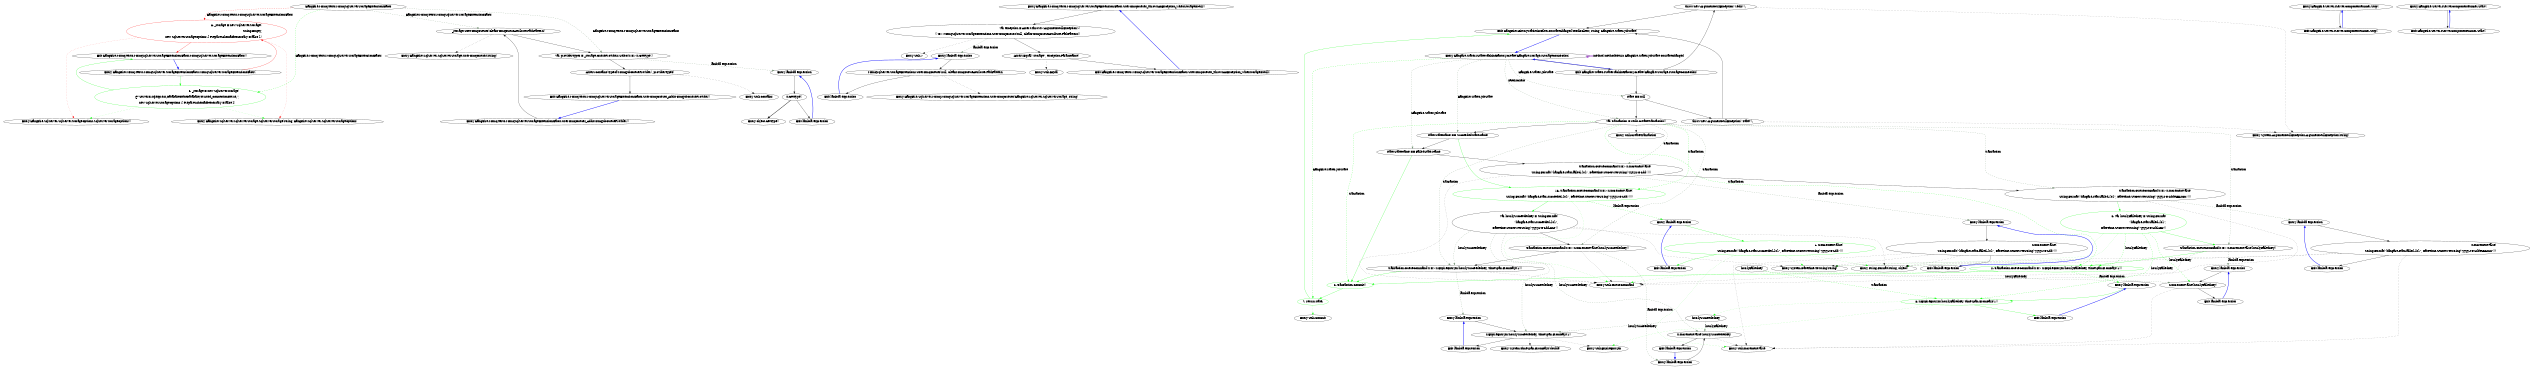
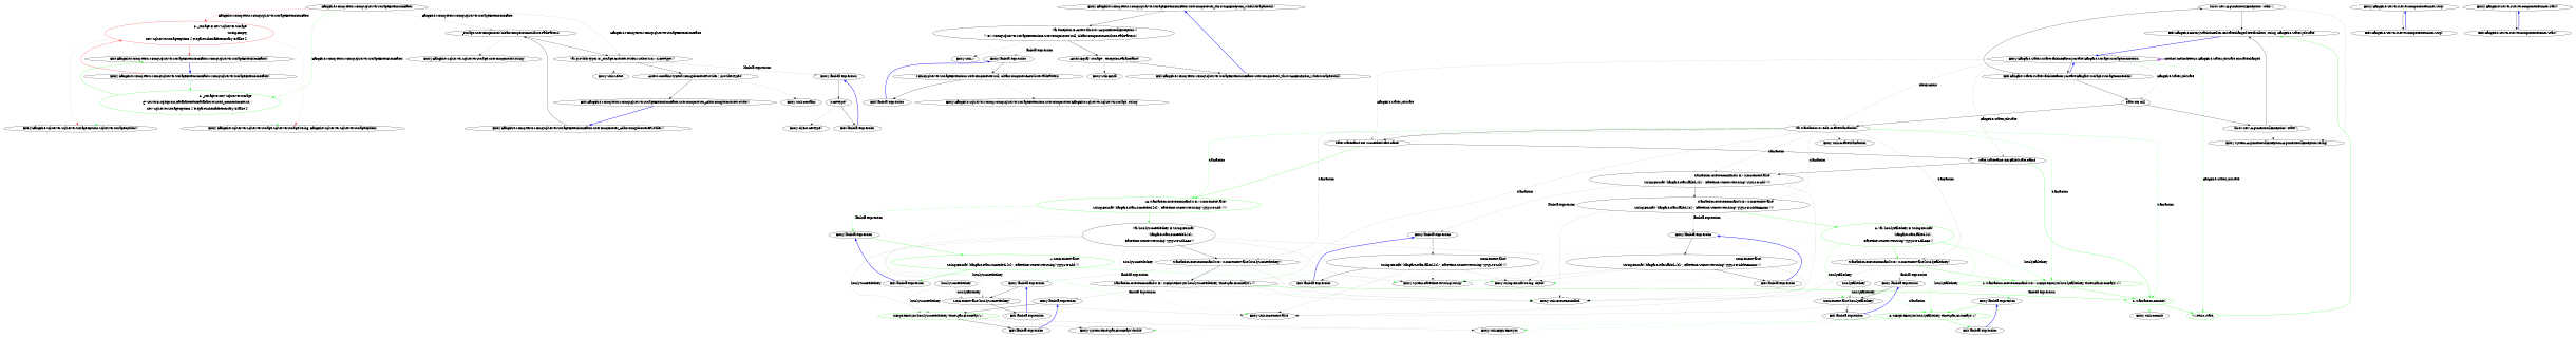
  digraph {
    node [cluster="lambda expression" file="SqlServerStorage.cs"]
    edge [style=solid]
    n1 [label="HangFire.Msmq.Tests.MsmqSqlServerStorageExtensionsFacts" cluster="" file=""]
    n2 [cluster="HangFire.Msmq.Tests.MsmqSqlServerStorageExtensionsFacts.MsmqSqlServerStorageExtensionsFacts()" color=red community=0 label="8: _storage = new SqlServerStorage(\r\n                String.Empty,\r\n                new SqlServerStorageOptions { PrepareSchemaIfNecessary = false })" span="15-17" file=""]
    n3 [cluster="HangFire.Msmq.Tests.MsmqSqlServerStorageExtensionsFacts.UseMsmqQueues_AddsMsmqJobQueueProvider()" label="_storage.UseMsmqQueues(CleanMsmqQueueAttribute.PathPattern)" span="32-32" file=""]
    n4 [cluster="HangFire.Msmq.Tests.MsmqSqlServerStorageExtensionsFacts.UseMsmqQueues_AddsMsmqJobQueueProvider()" label="var providerTypes = _storage.QueueProviders.Select(x => x.GetType())" span="34-34" file=""]
    n5 [cluster="HangFire.Msmq.Tests.MsmqSqlServerStorageExtensionsFacts.MsmqSqlServerStorageExtensionsFacts()" color=green community=0 label="8: _storage = new SqlServerStorage(\r\n                @''Server=.\sqlexpress;Database=TheDatabase;Trusted_Connection=True;'',\r\n                new SqlServerStorageOptions { PrepareSchemaIfNecessary = false })" span="15-17" file=""]
    n6 [cluster="HangFire.Msmq.Tests.MsmqSqlServerStorageExtensionsFacts.MsmqSqlServerStorageExtensionsFacts()" label="Exit HangFire.Msmq.Tests.MsmqSqlServerStorageExtensionsFacts.MsmqSqlServerStorageExtensionsFacts()" span="13-13" file=""]
    n7 [cluster="HangFire.SqlServer.SqlServerStorage.SqlServerStorage(string, HangFire.SqlServer.SqlServerStorageOptions)" label="Entry HangFire.SqlServer.SqlServerStorage.SqlServerStorage(string, HangFire.SqlServer.SqlServerStorageOptions)" span="37-37" file=""]
    n8 [cluster="HangFire.SqlServer.SqlServerStorageOptions.SqlServerStorageOptions()" label="Entry HangFire.SqlServer.SqlServerStorageOptions.SqlServerStorageOptions()" span="24-24" file=""]
    n9 [cluster="HangFire.SqlServer.SqlServerStorage.UseMsmqQueues(string)" label="Entry HangFire.SqlServer.SqlServerStorage.UseMsmqQueues(string)" span="23-23" file=""]
    n10 [cluster="HangFire.Msmq.Tests.MsmqSqlServerStorageExtensionsFacts.UseMsmqQueues_AddsMsmqJobQueueProvider()" label="Assert.Contains(typeof(MsmqJobQueueProvider), providerTypes)" span="35-35" file=""]
+   n11 [cluster="Unk.Select" label="Entry Unk.Select" file=""]
    n12 [label="Entry lambda expression" span="34-34" file=""]
    n13 [cluster="HangFire.Msmq.Tests.MsmqSqlServerStorageExtensionsFacts.MsmqSqlServerStorageExtensionsFacts()" label="Entry HangFire.Msmq.Tests.MsmqSqlServerStorageExtensionsFacts.MsmqSqlServerStorageExtensionsFacts()" span="13-13" file=""]
    n14 [cluster="HangFire.Msmq.Tests.MsmqSqlServerStorageExtensionsFacts.UseMsmqQueues_ThrowsAnException_WhenStorageIsNull()" label="Entry HangFire.Msmq.Tests.MsmqSqlServerStorageExtensionsFacts.UseMsmqQueues_ThrowsAnException_WhenStorageIsNull()" span="21-21" file=""]
    n15 [cluster="HangFire.Msmq.Tests.MsmqSqlServerStorageExtensionsFacts.UseMsmqQueues_ThrowsAnException_WhenStorageIsNull()" label="var exception = Assert.Throws<ArgumentNullException>(\r\n                () => MsmqSqlServerStorageExtensions.UseMsmqQueues(null, CleanMsmqQueueAttribute.PathPattern))" span="23-24" file=""]
    n16 [cluster="HangFire.Msmq.Tests.MsmqSqlServerStorageExtensionsFacts.UseMsmqQueues_ThrowsAnException_WhenStorageIsNull()" label="Assert.Equal(''storage'', exception.ParamName)" span="26-26" file=""]
    n17 [cluster="Unk.>" label="Entry Unk.>" file=""]
    n18 [label="Entry lambda expression" span="24-24" file=""]
    n19 [cluster="HangFire.Msmq.Tests.MsmqSqlServerStorageExtensionsFacts.UseMsmqQueues_ThrowsAnException_WhenStorageIsNull()" label="Exit HangFire.Msmq.Tests.MsmqSqlServerStorageExtensionsFacts.UseMsmqQueues_ThrowsAnException_WhenStorageIsNull()" span="21-21" file=""]
    n20 [cluster="Unk.Equal" label="Entry Unk.Equal" file=""]
    n21 [label="MsmqSqlServerStorageExtensions.UseMsmqQueues(null, CleanMsmqQueueAttribute.PathPattern)" span="24-24" file=""]
    n22 [label="Exit lambda expression" span="24-24" file=""]
    n23 [cluster="HangFire.SqlServer.Msmq.MsmqSqlServerStorageExtensions.UseMsmqQueues(HangFire.SqlServer.SqlServerStorage, string)" label="Entry HangFire.SqlServer.Msmq.MsmqSqlServerStorageExtensions.UseMsmqQueues(HangFire.SqlServer.SqlServerStorage, string)" span="23-23" file=""]
    n24 [cluster="HangFire.Msmq.Tests.MsmqSqlServerStorageExtensionsFacts.UseMsmqQueues_AddsMsmqJobQueueProvider()" label="Entry HangFire.Msmq.Tests.MsmqSqlServerStorageExtensionsFacts.UseMsmqQueues_AddsMsmqJobQueueProvider()" span="30-30" file=""]
    n25 [cluster="HangFire.Msmq.Tests.MsmqSqlServerStorageExtensionsFacts.UseMsmqQueues_AddsMsmqJobQueueProvider()" label="Exit HangFire.Msmq.Tests.MsmqSqlServerStorageExtensionsFacts.UseMsmqQueues_AddsMsmqJobQueueProvider()" span="30-30" file=""]
    n26 [cluster="Unk.Contains" label="Entry Unk.Contains" file=""]
    n27 [label="x.GetType()" span="34-34" file=""]
    n28 [label="Exit lambda expression" span="34-34" file=""]
    n29 [cluster="object.GetType()" label="Entry object.GetType()" span="0-0" file=""]
    n30 [cluster="System.ArgumentNullException.ArgumentNullException(string)" label="Entry System.ArgumentNullException.ArgumentNullException(string)" span="0-0"]
    n31 [cluster="Unk.IncrementValue" label="Entry Unk.IncrementValue"]
    n32 [cluster="Unk.Commit" label="Entry Unk.Commit"]
    n33 [cluster="System.DateTime.ToString(string)" label="Entry System.DateTime.ToString(string)" span="0-0"]
    n34 [cluster="string.Format(string, object)" label="Entry string.Format(string, object)" span="0-0"]
    n35 [cluster="HangFire.HistoryStatisticsFilter.OnStateChanged(IRedisClient, string, HangFire.States.JobState)" label="transaction.QueueCommand(x => x.ExpireEntryIn(hourlySucceededKey, TimeSpan.FromDays(1)))" span="24-24"]
    n36 [cluster="HangFire.HistoryStatisticsFilter.OnStateChanged(IRedisClient, string, HangFire.States.JobState)" color=green community=0 label="2: transaction.Commit()" span="41-41"]
    n37 [cluster="Unk.QueueCommand" label="Entry Unk.QueueCommand"]
    n38 [label="Entry lambda expression" span="24-24"]
    n39 [cluster="HangFire.HistoryStatisticsFilter.OnStateChanged(IRedisClient, string, HangFire.States.JobState)" color=green community=0 label="7: return state;" span="44-44"]
-   n40 [label="x.ExpireEntryIn(hourlySucceededKey, TimeSpan.FromDays(1))" span="24-24"]
+   n40 [label="x.ExpireEntryIn(hourlySucceededKey, TimeSpan.FromDays(1))" span="24-24" color=green]
    n41 [cluster="HangFire.HistoryStatisticsFilter.OnStateChanged(IRedisClient, string, HangFire.States.JobState)" label="Exit HangFire.HistoryStatisticsFilter.OnStateChanged(IRedisClient, string, HangFire.States.JobState)" span="8-8"]
    n42 [cluster="Hangfire.States.IStateMachineFactory.Create(Hangfire.Storage.IStorageConnection)" label="Entry Hangfire.States.IStateMachineFactory.Create(Hangfire.Storage.IStorageConnection)" span="22-22"]
    n43 [cluster="HangFire.HistoryStatisticsFilter.OnStateChanged(IRedisClient, string, HangFire.States.JobState)" label="var transaction = redis.CreateTransaction()" span="13-13"]
    n44 [cluster="HangFire.HistoryStatisticsFilter.OnStateChanged(IRedisClient, string, HangFire.States.JobState)" label="state.StateName == SucceededState.Name" span="15-15"]
    n45 [cluster="HangFire.HistoryStatisticsFilter.OnStateChanged(IRedisClient, string, HangFire.States.JobState)" label="state.StateName == FailedState.Name" span="26-26"]
    n46 [cluster="Hangfire.States.IStateMachineFactory.Create(Hangfire.Storage.IStorageConnection)" label="Exit Hangfire.States.IStateMachineFactory.Create(Hangfire.Storage.IStorageConnection)" span="22-22"]
    n47 [cluster="HangFire.HistoryStatisticsFilter.OnStateChanged(IRedisClient, string, HangFire.States.JobState)" label="state == null" span="11-11"]
    n48 [cluster="HangFire.HistoryStatisticsFilter.OnStateChanged(IRedisClient, string, HangFire.States.JobState)" color=green community=0 label="16: transaction.QueueCommand(x => x.IncrementValue(\r\n                        String.Format(''hangfire:stats:succeeded:{0}'', DateTime.UtcNow.ToString(''yyyy-MM-dd''))))" span="17-18"]
    n49 [cluster="HangFire.HistoryStatisticsFilter.OnStateChanged(IRedisClient, string, HangFire.States.JobState)" color=green community=0 label="2: transaction.QueueCommand(x => x.ExpireEntryIn(hourlyFailedKey, TimeSpan.FromDays(1)))" span="38-38"]
    n50 [cluster="HangFire.HistoryStatisticsFilter.OnStateChanged(IRedisClient, string, HangFire.States.JobState)" label="transaction.QueueCommand(x => x.IncrementValue(hourlyFailedKey))" span="37-37"]
    n51 [cluster="HangFire.HistoryStatisticsFilter.OnStateChanged(IRedisClient, string, HangFire.States.JobState)" label="transaction.QueueCommand(x => x.IncrementValue(\r\n                        String.Format(''hangfire:stats:failed:{0}'', DateTime.UtcNow.ToString(''yyyy-MM-ddTHH-mm''))))" span="31-32"]
    n52 [cluster="HangFire.HistoryStatisticsFilter.OnStateChanged(IRedisClient, string, HangFire.States.JobState)" label="transaction.QueueCommand(x => x.IncrementValue(hourlySucceededKey))" span="23-23"]
    n53 [cluster="HangFire.HistoryStatisticsFilter.OnStateChanged(IRedisClient, string, HangFire.States.JobState)" label="transaction.QueueCommand(x => x.IncrementValue(\r\n                        String.Format(''hangfire:stats:failed:{0}'', DateTime.UtcNow.ToString(''yyyy-MM-dd''))))" span="28-29"]
    n54 [cluster="Unk.CreateTransaction" label="Entry Unk.CreateTransaction"]
    n55 [cluster="HangFire.HistoryStatisticsFilter.OnStateChanged(IRedisClient, string, HangFire.States.JobState)" label="throw new ArgumentNullException(''redis'');" span="10-10"]
    n56 [cluster="HangFire.HistoryStatisticsFilter.OnStateChanged(IRedisClient, string, HangFire.States.JobState)" label="throw new ArgumentNullException(''state'');" span="11-11"]
    n57 [cluster="HangFire.HistoryStatisticsFilter.OnStateChanged(IRedisClient, string, HangFire.States.JobState)" label="var hourlySucceededKey = String.Format(\r\n                        ''hangfire:stats:succeeded:{0}'',\r\n                        DateTime.UtcNow.ToString(''yyyy-MM-dd-HH''))" span="20-22"]
    n58 [label="Entry lambda expression" span="17-18"]
    n59 [label="x.IncrementValue(hourlySucceededKey)" span="23-23"]
    n60 [color=green community=0 label="1: x.IncrementValue(\r\n                        String.Format(''hangfire:stats:succeeded:{0}'', DateTime.UtcNow.ToString(''yyyy-MM-dd'')))" span="17-18"]
    n61 [label="Entry lambda expression" span="38-38"]
    n62 [label="Entry lambda expression" span="37-37"]
    n63 [cluster="HangFire.HistoryStatisticsFilter.OnStateChanged(IRedisClient, string, HangFire.States.JobState)" color=green community=0 label="3: var hourlyFailedKey = String.Format(\r\n                        ''hangfire:stats:failed:{0}'',\r\n                        DateTime.UtcNow.ToString(''yyyy-MM-dd-HH''))" span="34-36"]
    n64 [label="Entry lambda expression" span="31-32"]
    n65 [label="Entry lambda expression" span="23-23"]
    n66 [label="Entry lambda expression" span="28-29"]
    n67 [label="Exit lambda expression" span="23-23"]
    n68 [cluster="Unk.ExpireEntryIn" label="Entry Unk.ExpireEntryIn"]
    n69 [cluster="System.TimeSpan.FromDays(double)" label="Entry System.TimeSpan.FromDays(double)" span="0-0"]
    n70 [label="Exit lambda expression" span="24-24"]
    n71 [color=green community=0 label="8: x.ExpireEntryIn(hourlyFailedKey, TimeSpan.FromDays(1))" span="38-38"]
    n72 [label="x.IncrementValue(hourlyFailedKey)" span="37-37"]
    n73 [label="Exit lambda expression" span="37-37"]
    n74 [label="Exit lambda expression" span="38-38"]
    n75 [label="x.IncrementValue(\r\n                        String.Format(''hangfire:stats:failed:{0}'', DateTime.UtcNow.ToString(''yyyy-MM-ddTHH-mm'')))" span="31-32"]
    n76 [label="x.IncrementValue(\r\n                        String.Format(''hangfire:stats:failed:{0}'', DateTime.UtcNow.ToString(''yyyy-MM-dd'')))" span="28-29"]
    n77 [label="Exit lambda expression" span="28-29"]
    n78 [label="Exit lambda expression" span="17-18"]
    n79 [label="Exit lambda expression" span="31-32"]
    n80 [label=hourlyFailedKey cluster=""]
    n81 [label=hourlySucceededKey cluster=""]
    n82 [cluster="HangFire.Server.IServerComponentRunner.Stop()" file="StorageFacts.cs" label="Entry HangFire.Server.IServerComponentRunner.Stop()" span="23-23"]
    n83 [cluster="HangFire.Server.IServerComponentRunner.Stop()" file="StorageFacts.cs" label="Exit HangFire.Server.IServerComponentRunner.Stop()" span="23-23"]
    n84 [cluster="HangFire.Server.IServerComponentRunner.Start()" file="StorageFacts.cs" label="Entry HangFire.Server.IServerComponentRunner.Start()" span="22-22"]
    n85 [cluster="HangFire.Server.IServerComponentRunner.Start()" file="StorageFacts.cs" label="Exit HangFire.Server.IServerComponentRunner.Start()" span="22-22"]
    n1 -> n2 [color=red label="HangFire.Msmq.Tests.MsmqSqlServerStorageExtensionsFacts" style=dashed]
    n1 -> n3 [color=darkseagreen4 label="HangFire.Msmq.Tests.MsmqSqlServerStorageExtensionsFacts" style=dashed]
    n1 -> n4 [color=darkseagreen4 label="HangFire.Msmq.Tests.MsmqSqlServerStorageExtensionsFacts" style=dashed]
    n1 -> n5 [color=green label="HangFire.Msmq.Tests.MsmqSqlServerStorageExtensionsFacts" style=dashed]
    n2 -> n6 [color=red]
    n2 -> n7 [color=red style=dotted]
    n2 -> n8 [color=red style=dotted]
    n3 -> n4
    n3 -> n9 [style=dotted]
    n4 -> n10
+   n4 -> n11 [style=dotted]
    n4 -> n12 [color=darkseagreen4 label="lambda expression" style=dashed]
    n5 -> n6 [color=green]
    n5 -> n7 [color=green style=dotted]
    n5 -> n8 [color=green style=dotted]
    n6 -> n13 [color=blue style=bold]
    n10 -> n25
    n10 -> n26 [style=dotted]
    n12 -> n27
    n13 -> n2 [color=red]
    n13 -> n5 [color=green]
    n14 -> n15
    n15 -> n16
    n15 -> n17 [style=dotted]
    n15 -> n18 [color=darkseagreen4 label="lambda expression" style=dashed]
    n16 -> n19
    n16 -> n20 [style=dotted]
    n18 -> n21
    n19 -> n14 [color=blue style=bold]
    n21 -> n22
    n21 -> n23 [style=dotted]
    n22 -> n18 [color=blue style=bold]
    n24 -> n3
    n25 -> n24 [color=blue style=bold]
    n27 -> n28
-   n27 -> n29 [style=bold]
+   n27 -> n29 [style=dotted]
    n28 -> n12 [color=blue style=bold]
    n35 -> n36 [color=green]
    n35 -> n37 [style=dotted]
    n35 -> n38 [color=darkseagreen4 label="lambda expression" style=dashed]
-   n39 -> n32 [color=green style=dotted]
+   n36 -> n32 [color=green style=dotted]
    n36 -> n39 [color=green]
    n38 -> n40
    n39 -> n41 [color=green]
    n40 -> n68 [style=dotted]
    n40 -> n69 [style=dotted]
    n40 -> n70
    n41 -> n42 [color=blue style=bold]
    n42 -> n39 [color=green label="HangFire.States.JobState" style=dashed]
    n42 -> n42 [color=darkorchid label="method methodReturn HangFire.States.JobState OnStateChanged" style=bold]
    n42 -> n43 [color=darkseagreen4 label=IRedisClient style=dashed]
    n42 -> n44 [color=darkseagreen4 label="HangFire.States.JobState" style=dashed]
    n42 -> n45 [color=darkseagreen4 label="HangFire.States.JobState" style=dashed]
    n42 -> n46
    n42 -> n47 [color=darkseagreen4 label="HangFire.States.JobState" style=dashed]
    n43 -> n35 [color=darkseagreen4 label=transaction style=dashed]
    n43 -> n36 [color=green label=transaction style=dashed]
    n43 -> n44
    n43 -> n48 [color=green label=transaction style=dashed]
    n43 -> n49 [color=green label=transaction style=dashed]
    n43 -> n50 [color=darkseagreen4 label=transaction style=dashed]
    n43 -> n51 [color=darkseagreen4 label=transaction style=dashed]
    n43 -> n52 [color=darkseagreen4 label=transaction style=dashed]
    n43 -> n53 [color=darkseagreen4 label=transaction style=dashed]
    n43 -> n54 [style=dotted]
    n44 -> n45
    n44 -> n48 [color=green]
    n45 -> n36 [color=green]
    n45 -> n53
    n46 -> n42 [color=blue style=bold]
    n46 -> n47
    n46 -> n55
    n47 -> n43
    n47 -> n56
    n48 -> n37 [color=green style=dotted]
    n48 -> n57 [color=green]
    n48 -> n58 [color=green label="lambda expression" style=dashed]
    n49 -> n36 [color=green]
    n49 -> n37 [color=green style=dotted]
    n49 -> n61 [color=green label="lambda expression" style=dashed]
    n50 -> n37 [style=dotted]
    n50 -> n49 [color=green]
    n50 -> n62 [color=darkseagreen4 label="lambda expression" style=dashed]
    n51 -> n37 [style=dotted]
    n51 -> n63 [color=green]
    n51 -> n64 [color=darkseagreen4 label="lambda expression" style=dashed]
    n52 -> n35
    n52 -> n37 [style=dotted]
    n52 -> n65 [color=darkseagreen4 label="lambda expression" style=dashed]
    n53 -> n37 [style=dotted]
    n53 -> n51
    n53 -> n66 [color=darkseagreen4 label="lambda expression" style=dashed]
    n55 -> n30 [style=dotted]
    n55 -> n41
    n56 -> n30 [style=dotted]
    n56 -> n41
    n57 -> n33 [style=dotted]
    n57 -> n34 [style=dotted]
    n57 -> n35 [color=darkseagreen4 label=hourlySucceededKey style=dashed]
    n57 -> n40 [color=darkseagreen4 label=hourlySucceededKey style=dashed]
    n57 -> n52
    n57 -> n59 [color=darkseagreen4 label=hourlySucceededKey style=dashed]
    n58 -> n60 [color=green]
    n59 -> n31 [style=dotted]
    n59 -> n67
    n60 -> n31 [color=green style=dotted]
    n60 -> n33 [color=green style=dotted]
    n60 -> n34 [color=green style=dotted]
    n60 -> n78 [color=green]
    n61 -> n71 [color=green]
    n62 -> n72
    n63 -> n33 [color=green style=dotted]
    n63 -> n34 [color=green style=dotted]
    n63 -> n49 [color=green label=hourlyFailedKey style=dashed]
    n63 -> n50 [color=green]
    n63 -> n71 [color=green label=hourlyFailedKey style=dashed]
    n63 -> n72 [color=green label=hourlyFailedKey style=dashed]
    n64 -> n75
    n65 -> n59
    n66 -> n76
    n67 -> n65 [color=blue style=bold]
    n70 -> n38 [color=blue style=bold]
    n71 -> n68 [color=green style=dotted]
-   n71 -> n81 [color=green style=dotted]
+   n71 -> n69 [color=green style=dotted]
    n71 -> n74 [color=green]
    n72 -> n31 [style=dotted]
    n72 -> n73
    n73 -> n62 [color=blue style=bold]
    n74 -> n61 [color=blue style=bold]
    n75 -> n31 [style=dotted]
    n75 -> n33 [style=dotted]
    n75 -> n34 [style=dotted]
    n75 -> n79
    n76 -> n31 [style=dotted]
    n76 -> n33 [style=dotted]
    n76 -> n34 [style=dotted]
    n76 -> n77
    n77 -> n66 [color=blue style=bold]
    n78 -> n58 [color=blue style=bold]
    n79 -> n64 [color=blue style=bold]
    n80 -> n71 [color=green label=transaction style=dashed]
    n80 -> n72 [color=darkseagreen4 label=hourlyFailedKey style=dashed]
    n81 -> n40 [color=darkseagreen4 label=hourlySucceededKey style=dashed]
    n81 -> n59 [color=darkseagreen4 label=hourlyFailedKey style=dashed]
    n82 -> n83
    n83 -> n82 [color=blue style=bold]
    n84 -> n85
    n85 -> n84 [color=blue style=bold]
  }
